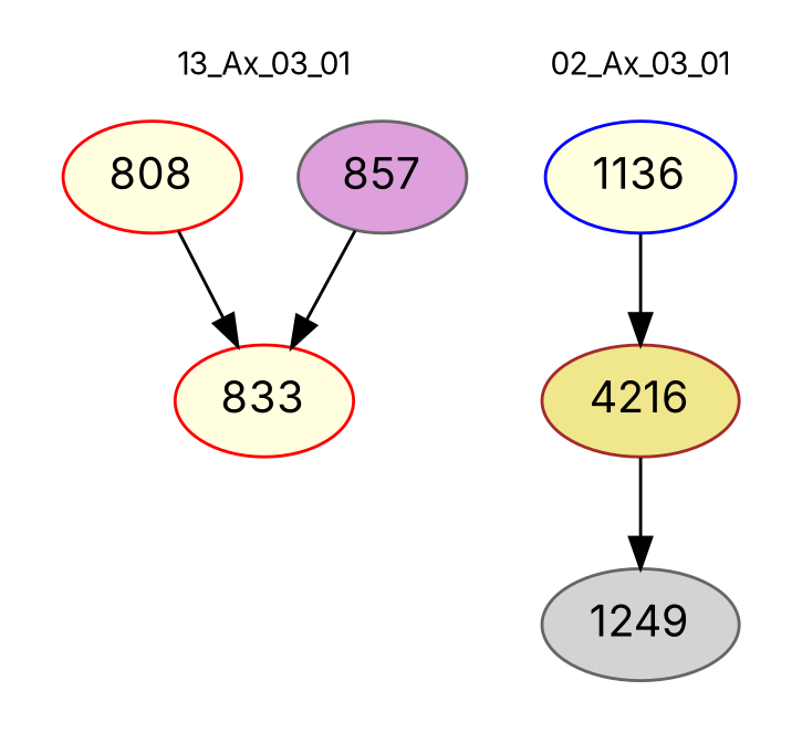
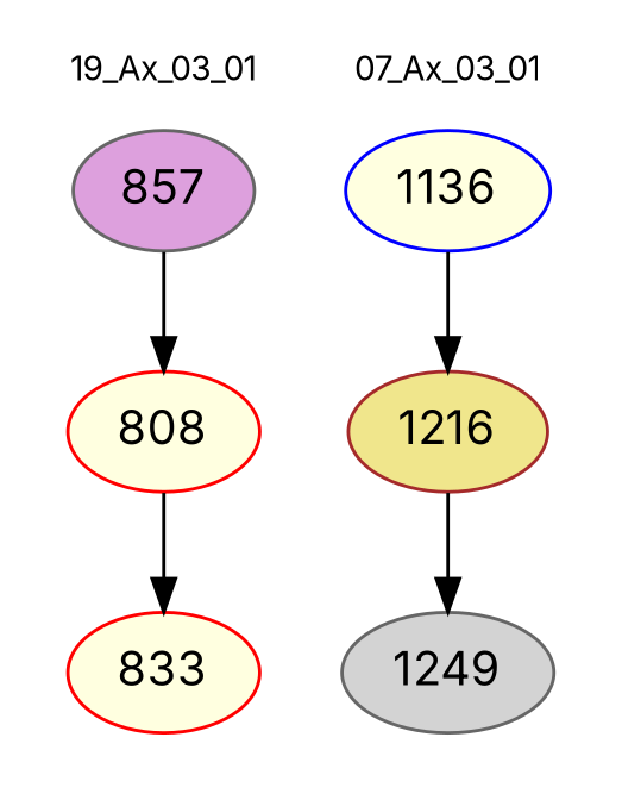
  digraph {
    fontname=Inter
    node [color=gray40 fillcolor=lightyellow fontname=Inter style=filled]
    edge [color=black fontname=Inter]
    n1 [fillcolor=plum label=857]
    n2 [color=red label=808]
    n3 [color=red label=833]
    n4 [color=blue label=1136]
-   n5 [color=brown fillcolor=khaki label=4216]
+   n5 [color=brown fillcolor=khaki label=1216]
    n6 [fillcolor=lightgrey label=1249]
    subgraph cluster_1 {
      color=white
      fontsize=10
-     label="13_Ax_03_01"
+     label="19_Ax_03_01"
      n1
      n2
      n3
    }
    subgraph cluster_2 {
      color=white
      fontsize=10
-     label="02_Ax_03_01"
+     label="07_Ax_03_01"
      n4
      n5
      n6
    }
-   n1 -> n3
+   n1 -> n2
    n2 -> n3
    n4 -> n5
    n5 -> n6
  }
